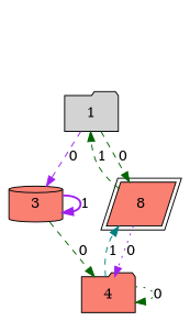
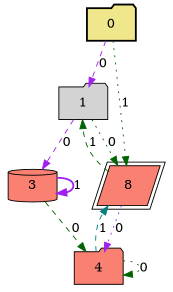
  digraph {
    node [fillcolor=salmon shape=folder style=filled]
    edge [color=darkgreen style=dashed]
+   0 [fillcolor=khaki style="bold,filled"]
    1 [fillcolor=lightgrey]
    n3 [label=8 peripheries=2 shape=parallelogram]
    3 [shape=cylinder]
    4
-   1 -> n3 [label=0]
+   0 -> 1 [color=purple label=0]
+   0 -> n3 [label=1 style=dotted]
+   1 -> n3 [label=0 style=dotted]
    1 -> 3 [color=purple label=0]
    n3 -> 1 [label=1]
    n3 -> 4 [color=purple label=0 style=dotted]
    3 -> 3 [color=purple label=1 style=bold]
    3 -> 4 [label=0]
    4 -> n3 [color=teal label=1]
    4 -> 4 [label=0 style=dotted]
  }
